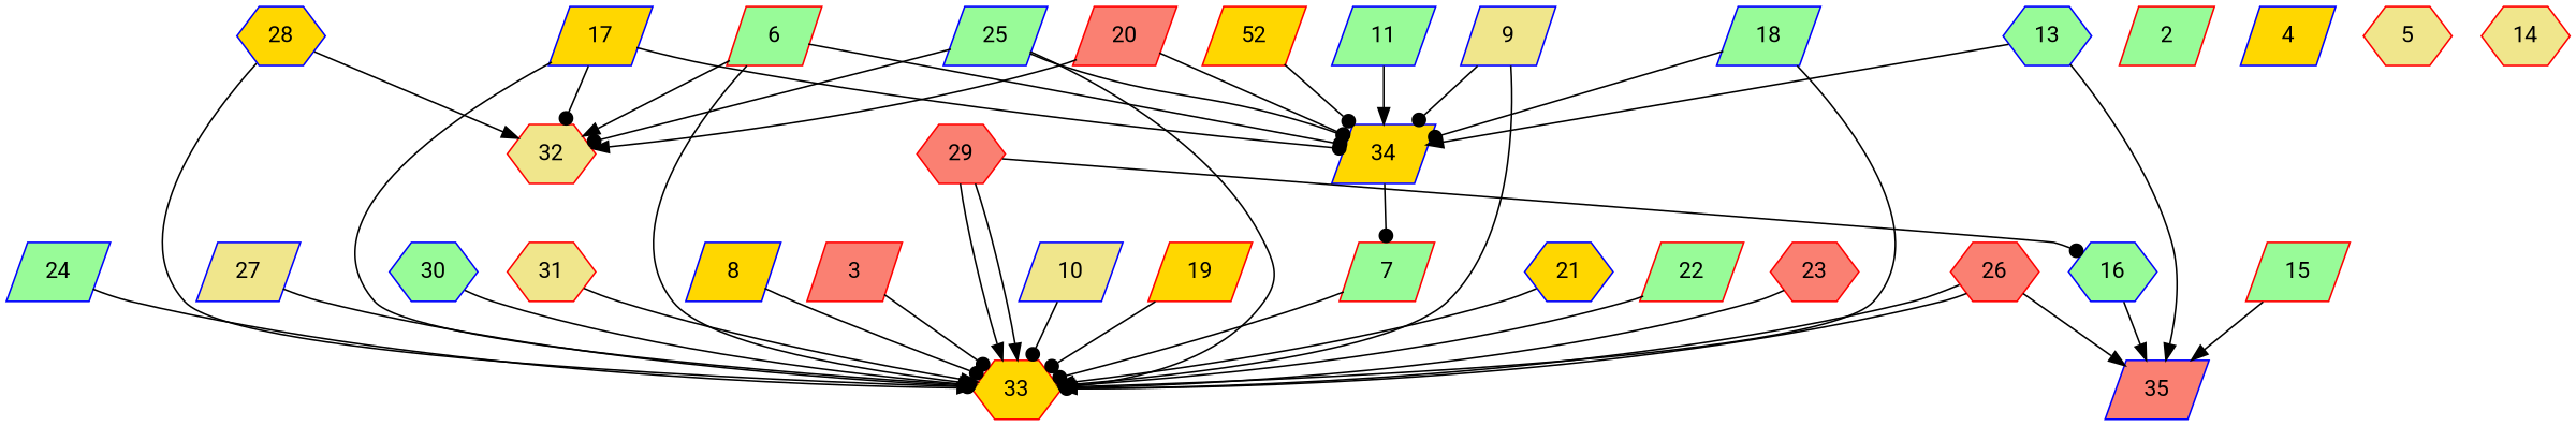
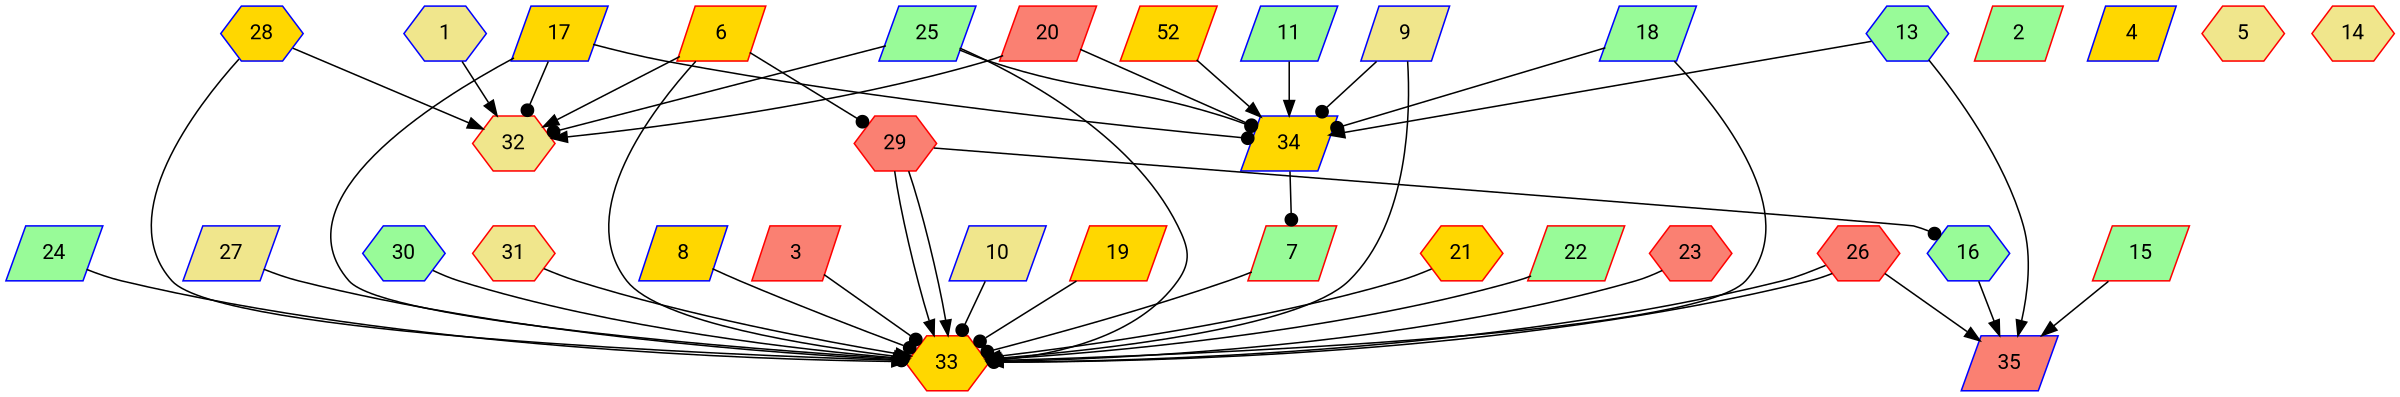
  digraph {
    fontname=Roboto
    node [alpha=0.20 color=red fillcolor=palegreen fontname=Roboto shape=parallelogram style=filled]
    edge [arrowhead=dot fontname=Roboto]
+   1 [alpha=0.12 color=blue expect_size=2010953795593452288 fillcolor=khaki shape=hexagon]
    32 [alpha=0.03 expect_size=815448993600372736000 fillcolor=khaki shape=hexagon]
    2 [alpha=0.14 expect_size=17537816326180182163456]
    3 [alpha=0.12 expect_size=98477442880602288 fillcolor=salmon]
    33 [alpha=0.14 expect_size=2132112283742011648 fillcolor=gold shape=hexagon]
    4 [color=blue expect_size=4593982699695070208 fillcolor=gold]
    5 [alpha=0.11 expect_size=4520421332565893316608 fillcolor=khaki shape=hexagon]
-   6 [expect_size=171270690634986880]
+   6 [expect_size=171270690634986880 fillcolor=gold]
    34 [alpha=0.12 color=blue expect_size=11561969509064464 fillcolor=gold]
    7 [alpha=0.08 expect_size=3066371473484751872]
    8 [alpha=0.04 color=blue expect_size=13850139424164260347904 fillcolor=gold]
    9 [alpha=0.07 color=blue expect_size=1999240167424000000000 fillcolor=khaki]
    10 [color=blue expect_size=704489039113962389504 fillcolor=khaki]
    11 [alpha=0.05 color=blue expect_size=1084614593009380608]
    n15 [alpha=0.06 expect_size=110200891896938608 fillcolor=gold label=52]
    13 [alpha=0.03 color=blue expect_size=375170038110867161088 shape=hexagon]
    35 [alpha=0.15 color=blue expect_size=1021631061114178502656 fillcolor=salmon]
    14 [alpha=0.03 expect_size=8303334785619591168000 fillcolor=khaki shape=hexagon]
    15 [alpha=0.02 expect_size=17514387138293042]
    16 [alpha=0.09 color=blue expect_size=76406613959593951232 shape=hexagon]
    17 [alpha=0.15 color=blue expect_size=936813420545025280 fillcolor=gold]
    18 [alpha=0.17 color=blue expect_size=1324997461477020672]
    19 [alpha=0.13 expect_size=5338528894331900928 fillcolor=gold]
    20 [alpha=0.02 expect_size=115038804804134800 fillcolor=salmon]
-   21 [alpha=0.05 color=blue expect_size=77708056495091024 fillcolor=gold shape=hexagon]
+   21 [alpha=0.05 expect_size=77708056495091024 fillcolor=gold shape=hexagon]
    22 [alpha=0.08 expect_size=441251021681570048]
    23 [expect_size=258682691283476928 fillcolor=salmon shape=hexagon]
    24 [alpha=0.10 color=blue expect_size=3622474872088191]
    25 [alpha=0.02 color=blue expect_size=74326917101931728]
    26 [alpha=0.01 expect_size=620870798819733376 fillcolor=salmon shape=hexagon]
    27 [alpha=0.05 color=blue expect_size=439887680538648960 fillcolor=khaki]
    28 [alpha=0.19 color=blue expect_size=2594459801444214784 fillcolor=gold shape=hexagon]
    29 [alpha=0.13 expect_size=2571812667668827648 fillcolor=salmon shape=hexagon]
    30 [alpha=0.18 color=blue expect_size=8697676607196786688 shape=hexagon]
    31 [alpha=0.11 expect_size=4422480842868582776832 fillcolor=khaki shape=hexagon]
+   1 -> 32 [arrowhead=normal]
    3 -> 33
    6 -> 32 [arrowhead=normal]
    6 -> 33 [arrowhead=normal]
-   6 -> 34
+   6 -> 29
    34 -> 7
    7 -> 33
    8 -> 33
    9 -> 33 [arrowhead=normal]
    9 -> 34
    10 -> 33
    11 -> 34 [arrowhead=normal]
-   n15 -> 34
+   n15 -> 34 [arrowhead=normal]
    13 -> 34 [arrowhead=normal]
    13 -> 35 [arrowhead=normal]
    15 -> 35 [arrowhead=normal]
    16 -> 35 [arrowhead=normal]
    17 -> 32
    17 -> 33 [arrowhead=normal]
    17 -> 34
    18 -> 33 [arrowhead=normal]
    18 -> 34
    19 -> 33
    20 -> 32 [arrowhead=normal]
    20 -> 34
    21 -> 33 [arrowhead=normal]
    22 -> 33
    23 -> 33
    24 -> 33 [arrowhead=normal]
    25 -> 32
    25 -> 33 [arrowhead=normal]
    25 -> 34
    26 -> 33
    26 -> 33 [arrowhead=normal]
    26 -> 35 [arrowhead=normal]
    27 -> 33
    28 -> 32 [arrowhead=normal]
    28 -> 33
    29 -> 33 [arrowhead=normal]
    29 -> 33 [arrowhead=normal]
    29 -> 16
    30 -> 33
    31 -> 33 [arrowhead=normal]
  }
